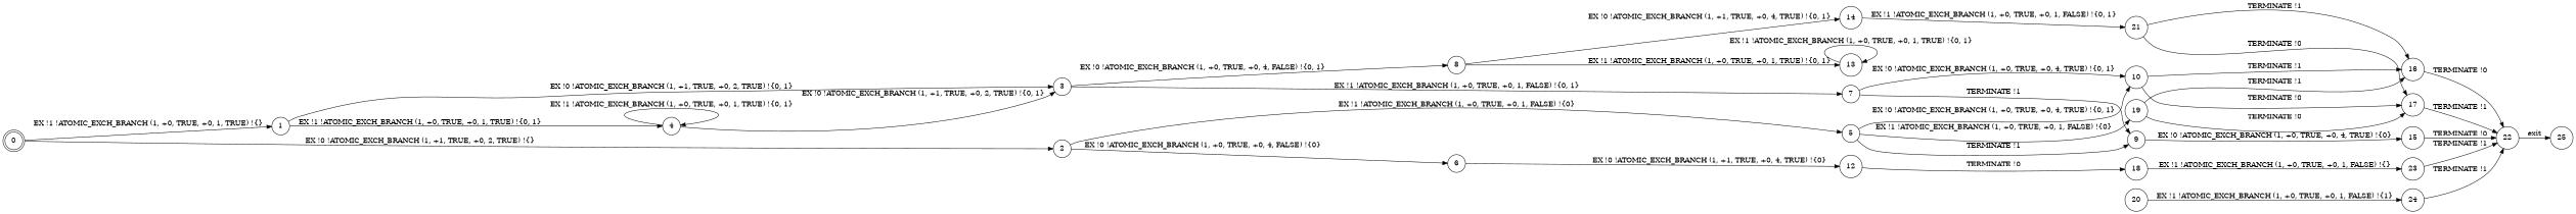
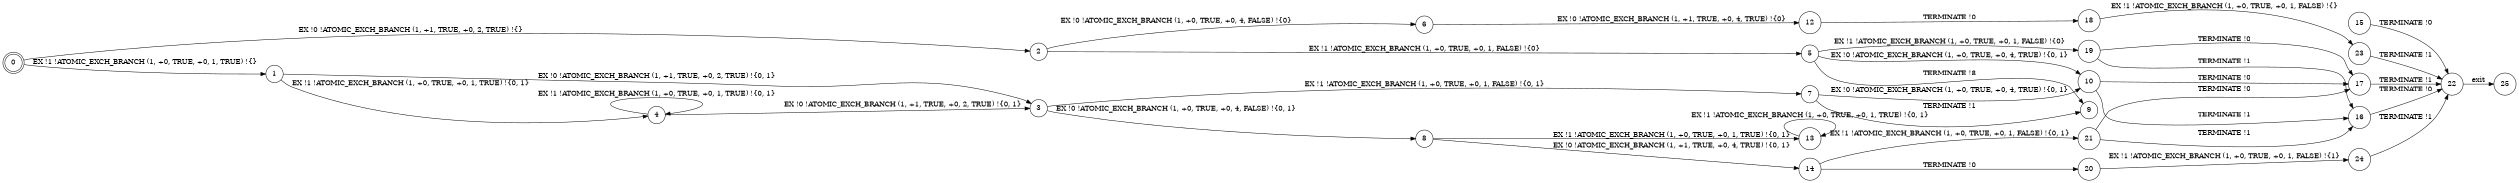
  digraph {
    rankdir=LR
    node [shape=circle]
    0 [peripheries=2]
    1
    2
    3
    4
    5
    6
    7
    8
    9
    10
    19
    12
    13
    14
    15
    16
    17
    18
    20
    21
    22
    23
    24
    25
    0 -> 1 [label="EX !1 !ATOMIC_EXCH_BRANCH (1, +0, TRUE, +0, 1, TRUE) !{}"]
    0 -> 2 [label="EX !0 !ATOMIC_EXCH_BRANCH (1, +1, TRUE, +0, 2, TRUE) !{}"]
    1 -> 3 [label="EX !0 !ATOMIC_EXCH_BRANCH (1, +1, TRUE, +0, 2, TRUE) !{0, 1}"]
    1 -> 4 [label="EX !1 !ATOMIC_EXCH_BRANCH (1, +0, TRUE, +0, 1, TRUE) !{0, 1}"]
    2 -> 5 [label="EX !1 !ATOMIC_EXCH_BRANCH (1, +0, TRUE, +0, 1, FALSE) !{0}"]
    2 -> 6 [label="EX !0 !ATOMIC_EXCH_BRANCH (1, +0, TRUE, +0, 4, FALSE) !{0}"]
    3 -> 7 [label="EX !1 !ATOMIC_EXCH_BRANCH (1, +0, TRUE, +0, 1, FALSE) !{0, 1}"]
    3 -> 8 [label="EX !0 !ATOMIC_EXCH_BRANCH (1, +0, TRUE, +0, 4, FALSE) !{0, 1}"]
    4 -> 3 [label="EX !0 !ATOMIC_EXCH_BRANCH (1, +1, TRUE, +0, 2, TRUE) !{0, 1}"]
    4 -> 4 [label="EX !1 !ATOMIC_EXCH_BRANCH (1, +0, TRUE, +0, 1, TRUE) !{0, 1}"]
-   5 -> 9 [label="TERMINATE !1"]
+   5 -> 9 [label="TERMINATE !8"]
    5 -> 10 [label="EX !0 !ATOMIC_EXCH_BRANCH (1, +0, TRUE, +0, 4, TRUE) !{0, 1}"]
    5 -> 19 [label="EX !1 !ATOMIC_EXCH_BRANCH (1, +0, TRUE, +0, 1, FALSE) !{0}"]
    6 -> 12 [label="EX !0 !ATOMIC_EXCH_BRANCH (1, +1, TRUE, +0, 4, TRUE) !{0}"]
    7 -> 9 [label="TERMINATE !1"]
    7 -> 10 [label="EX !0 !ATOMIC_EXCH_BRANCH (1, +0, TRUE, +0, 4, TRUE) !{0, 1}"]
    8 -> 13 [label="EX !1 !ATOMIC_EXCH_BRANCH (1, +0, TRUE, +0, 1, TRUE) !{0, 1}"]
    8 -> 14 [label="EX !0 !ATOMIC_EXCH_BRANCH (1, +1, TRUE, +0, 4, TRUE) !{0, 1}"]
-   9 -> 15 [label="EX !0 !ATOMIC_EXCH_BRANCH (1, +0, TRUE, +0, 4, TRUE) !{0}"]
    10 -> 16 [label="TERMINATE !1"]
    10 -> 17 [label="TERMINATE !0"]
    19 -> 16 [label="TERMINATE !1"]
    19 -> 17 [label="TERMINATE !0"]
    12 -> 18 [label="TERMINATE !0"]
    13 -> 13 [label="EX !1 !ATOMIC_EXCH_BRANCH (1, +0, TRUE, +0, 1, TRUE) !{0, 1}"]
+   14 -> 20 [label="TERMINATE !0"]
    14 -> 21 [label="EX !1 !ATOMIC_EXCH_BRANCH (1, +0, TRUE, +0, 1, FALSE) !{0, 1}"]
    15 -> 22 [label="TERMINATE !0"]
    16 -> 22 [label="TERMINATE !0"]
    17 -> 22 [label="TERMINATE !1"]
    18 -> 23 [label="EX !1 !ATOMIC_EXCH_BRANCH (1, +0, TRUE, +0, 1, FALSE) !{}"]
    20 -> 24 [label="EX !1 !ATOMIC_EXCH_BRANCH (1, +0, TRUE, +0, 1, FALSE) !{1}"]
    21 -> 16 [label="TERMINATE !1"]
    21 -> 17 [label="TERMINATE !0"]
    22 -> 25 [label=exit]
    23 -> 22 [label="TERMINATE !1"]
    24 -> 22 [label="TERMINATE !1"]
  }
